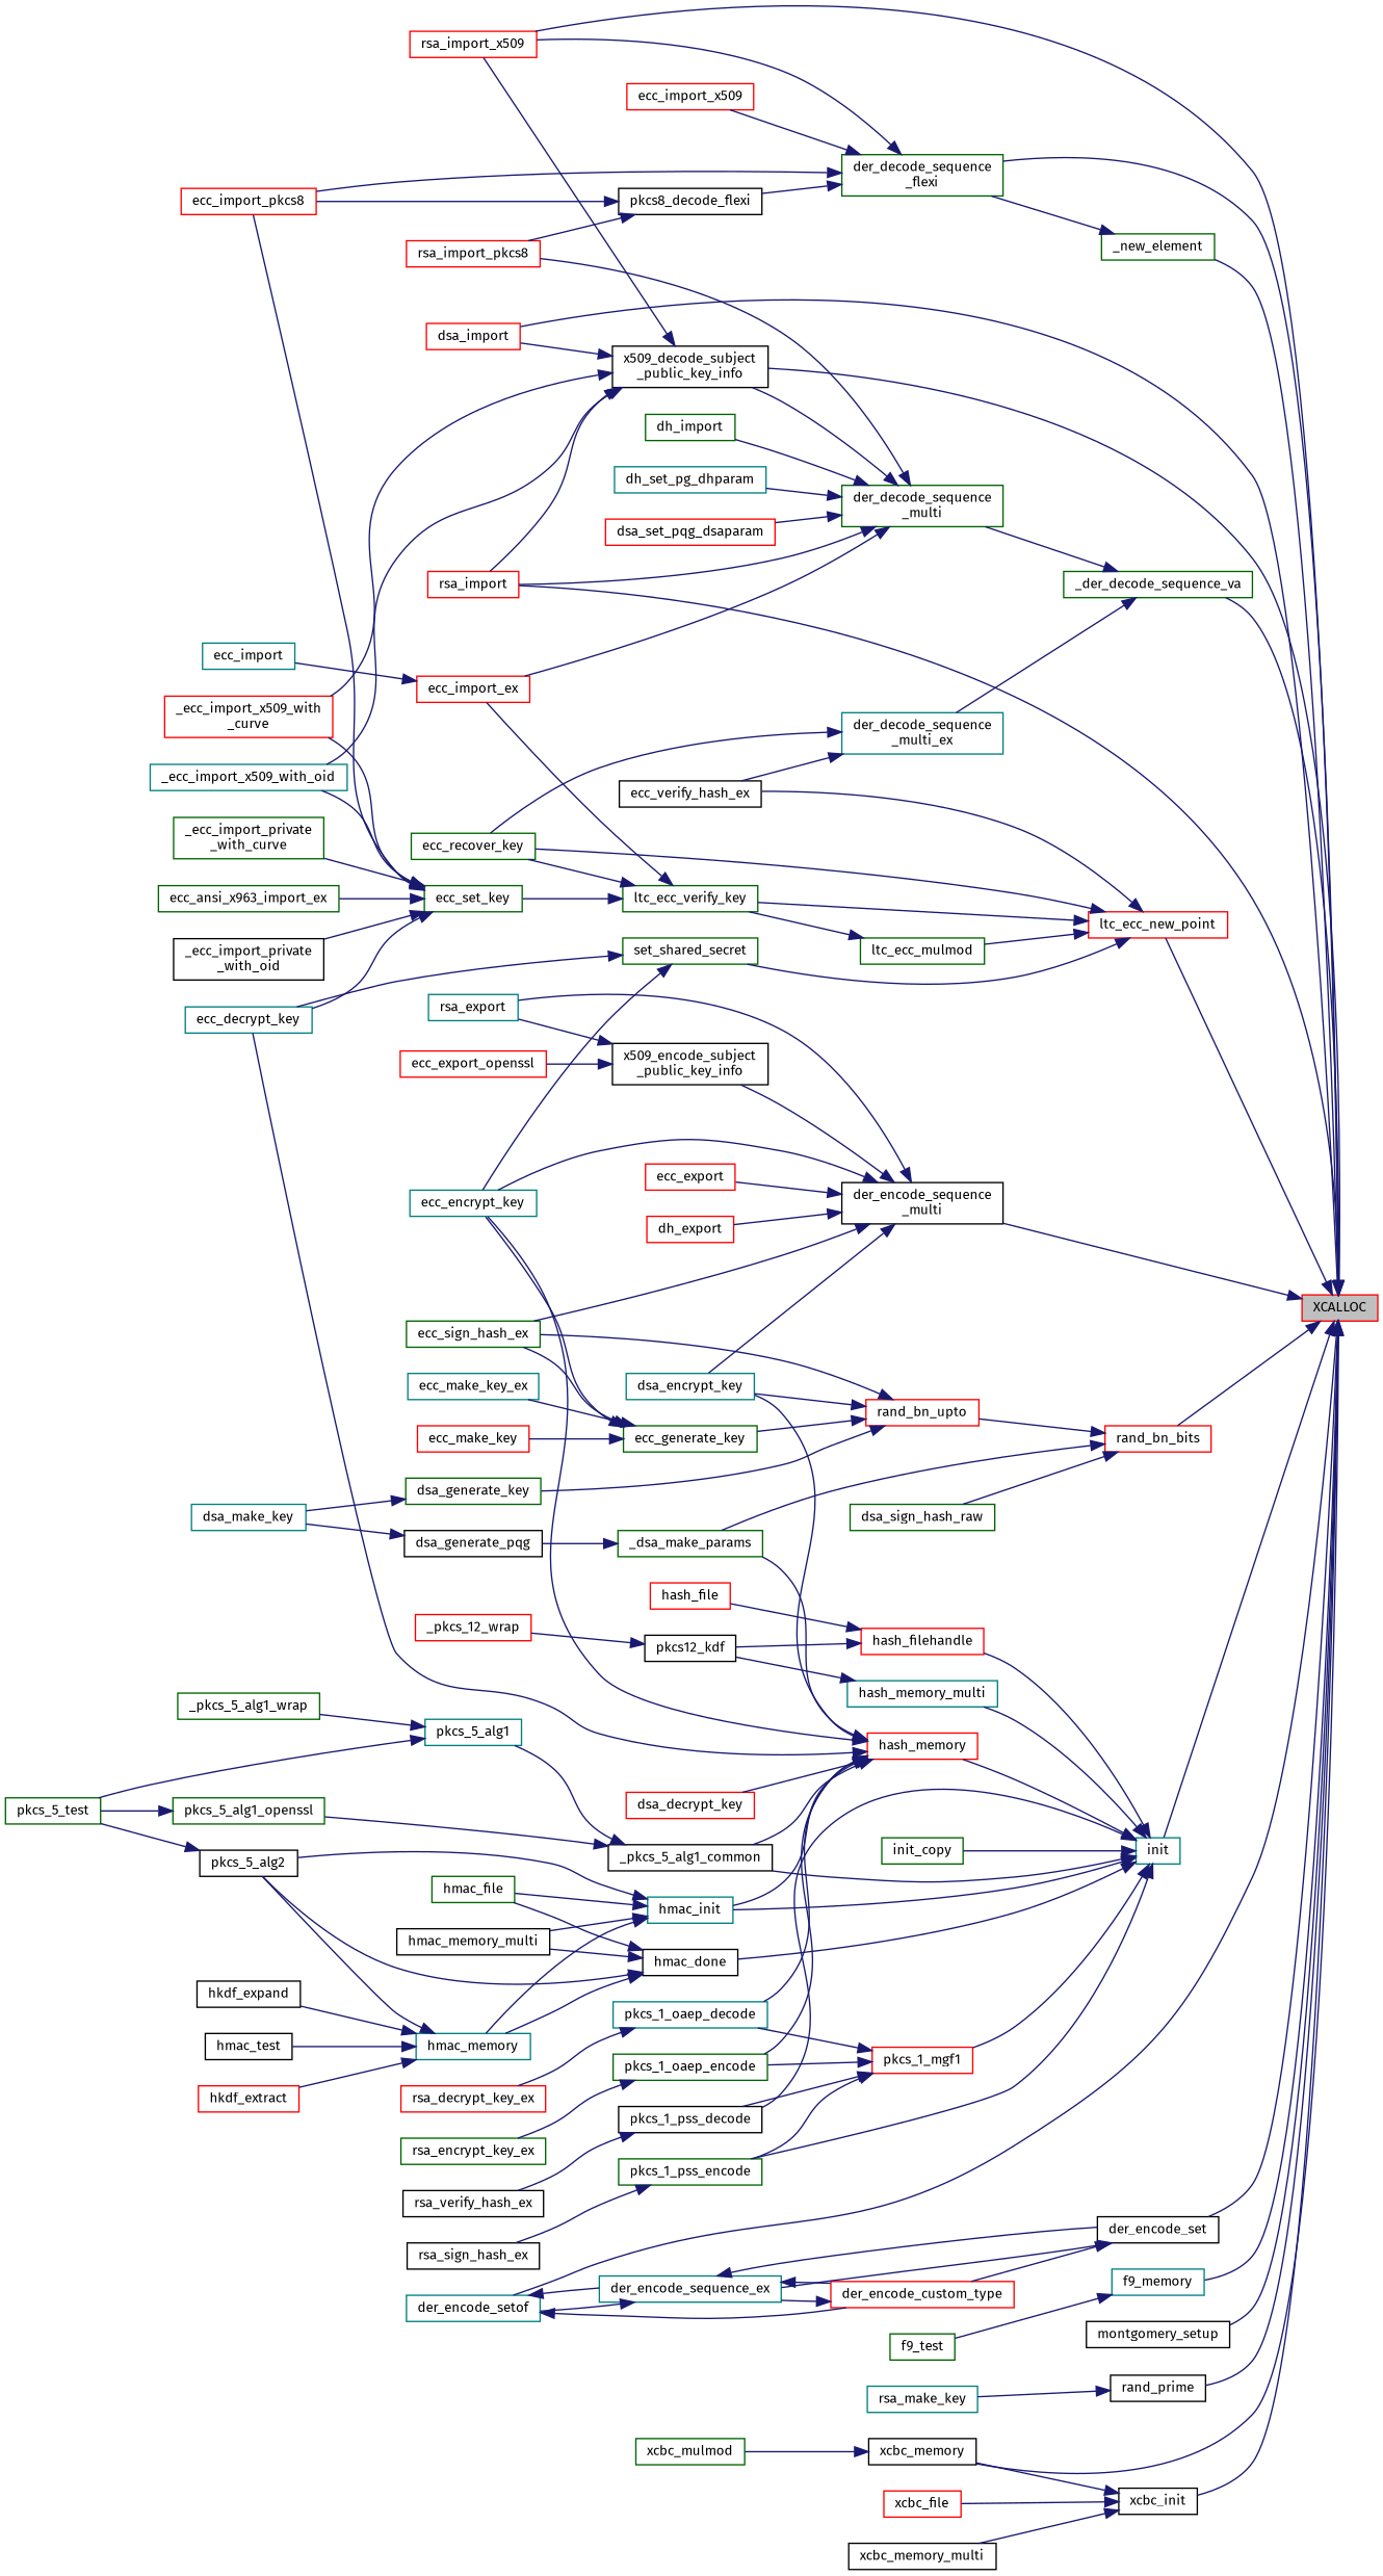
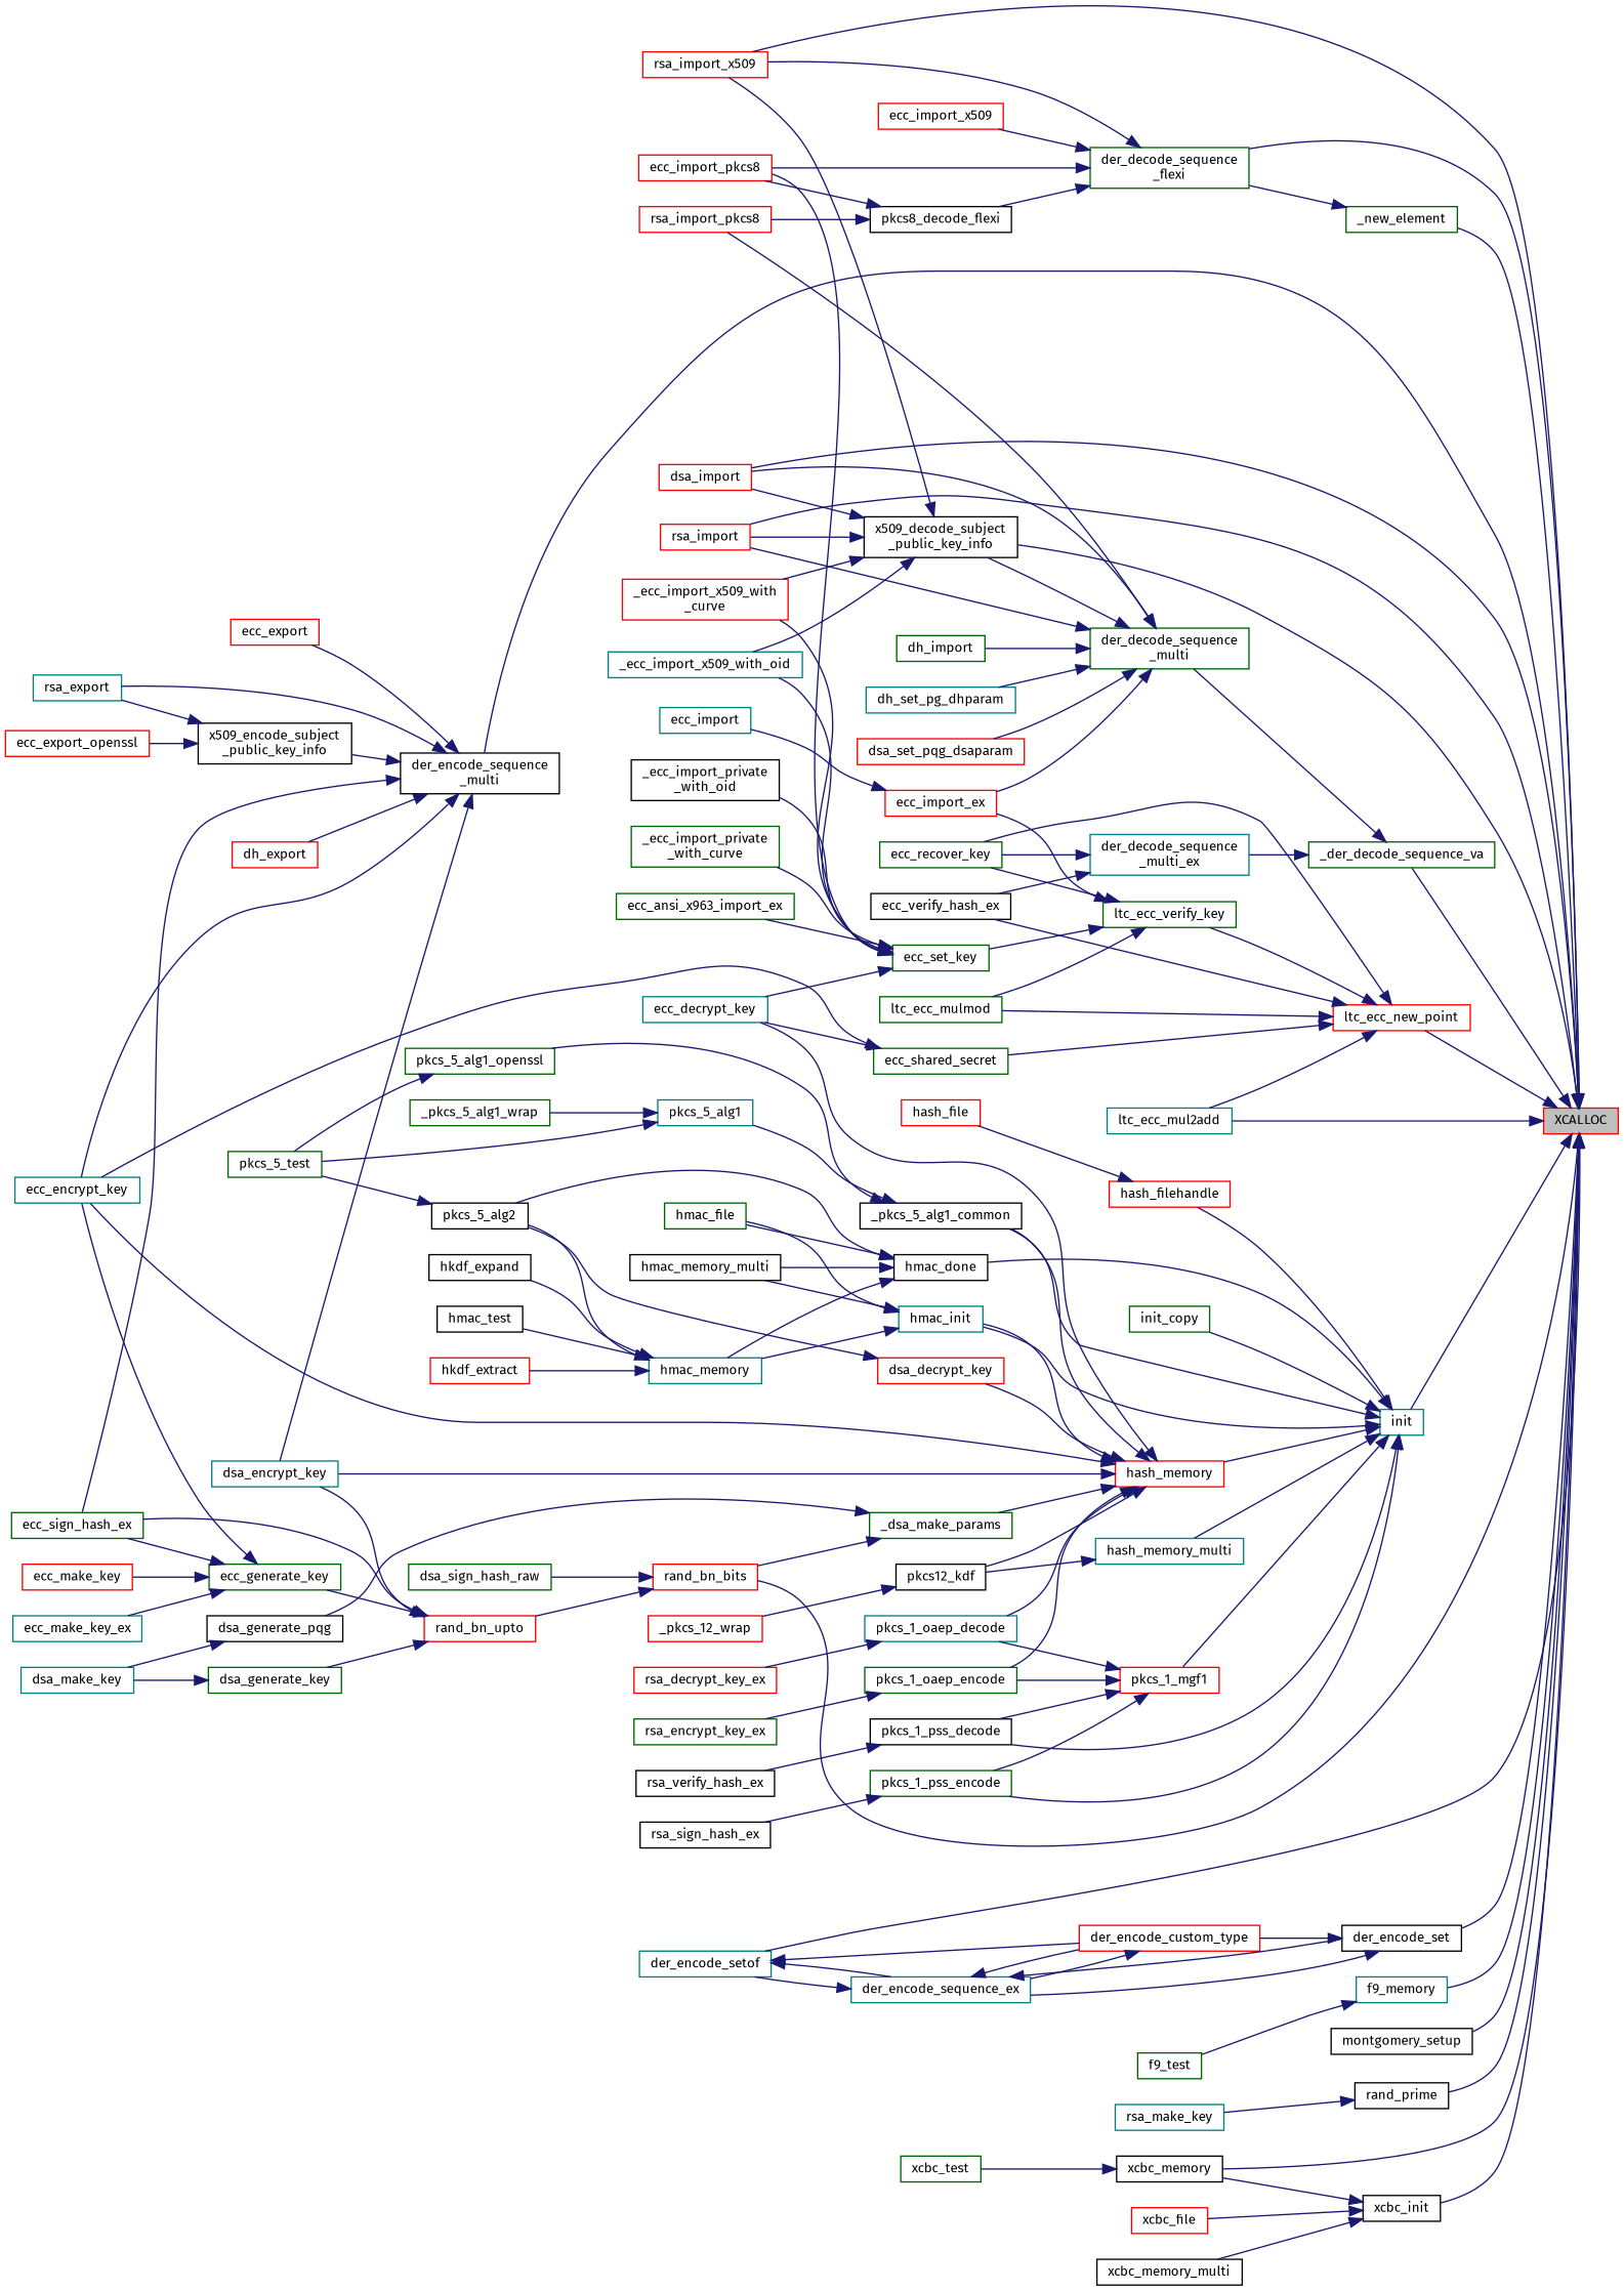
  digraph {
    fontname="Fira Sans"
    rankdir=RL
    node [color=red fillcolor=white fontname="Fira Sans" fontsize=10 shape=record style=filled]
    edge [color=midnightblue dir=back fontname="Fira Sans" fontsize=10 labelfontname=Helvetica labelfontsize=10 style=solid]
    n1 [fillcolor=grey75 fontcolor=black height=0.2 label=XCALLOC width=0.4]
    n2 [color=darkgreen height=0.2 label=_der_decode_sequence_va width=0.4]
    n3 [height=0.2 label=dsa_import width=0.4]
    n4 [height=0.2 label=rsa_import width=0.4]
    n5 [height=0.2 label=rsa_import_x509 width=0.4]
    n6 [color=darkgreen height=0.2 label=_new_element width=0.4]
    n7 [color=darkgreen height=0.2 label="der_decode_sequence\l_flexi" width=0.4]
    n8 [color=black height=0.2 label="der_encode_sequence\l_multi" width=0.4]
    n9 [color=black height=0.2 label=der_encode_set width=0.4]
    n10 [color=teal height=0.2 label=der_encode_setof width=0.4]
    n11 [color=teal height=0.2 label=f9_memory width=0.4]
    n12 [color=teal height=0.2 label=init width=0.4]
+   n13 [color=teal height=0.2 label=ltc_ecc_mul2add width=0.4]
    n14 [height=0.2 label=ltc_ecc_new_point width=0.4]
    n15 [color=black height=0.2 label=montgomery_setup width=0.4]
    n16 [height=0.2 label=rand_bn_bits width=0.4]
    n17 [color=black height=0.2 label=rand_prime width=0.4]
    n18 [color=black height=0.2 label="x509_decode_subject\l_public_key_info" width=0.4]
    n19 [color=black height=0.2 label=xcbc_init width=0.4]
    n20 [color=black height=0.2 label=xcbc_memory width=0.4]
    n21 [color=darkgreen height=0.2 label="der_decode_sequence\l_multi" width=0.4]
    n22 [color=teal height=0.2 label="der_decode_sequence\l_multi_ex" width=0.4]
    n23 [color=black height=0.2 label=pkcs8_decode_flexi width=0.4]
    n24 [height=0.2 label=ecc_import_pkcs8 width=0.4]
    n25 [height=0.2 label=ecc_import_x509 width=0.4]
    n26 [color=black height=0.2 label="x509_encode_subject\l_public_key_info" width=0.4]
    n27 [color=teal height=0.2 label=rsa_export width=0.4]
    n28 [height=0.2 label=dh_export width=0.4]
    n29 [color=teal height=0.2 label=dsa_encrypt_key width=0.4]
    n30 [color=teal height=0.2 label=ecc_encrypt_key width=0.4]
    n31 [height=0.2 label=ecc_export width=0.4]
    n32 [color=darkgreen height=0.2 label=ecc_sign_hash_ex width=0.4]
    n33 [height=0.2 label=der_encode_custom_type width=0.4]
    n34 [color=teal height=0.2 label=der_encode_sequence_ex width=0.4]
    n35 [color=darkgreen height=0.2 label=f9_test width=0.4]
    n36 [height=0.2 label=hash_filehandle width=0.4]
    n37 [height=0.2 label=hash_memory width=0.4]
    n38 [color=teal height=0.2 label=hmac_init width=0.4]
    n39 [color=black height=0.2 label=_pkcs_5_alg1_common width=0.4]
    n40 [color=teal height=0.2 label=hash_memory_multi width=0.4]
    n41 [color=black height=0.2 label=hmac_done width=0.4]
    n42 [color=darkgreen height=0.2 label=init_copy width=0.4]
    n43 [height=0.2 label=pkcs_1_mgf1 width=0.4]
    n44 [color=black height=0.2 label=pkcs_1_pss_decode width=0.4]
    n45 [color=darkgreen height=0.2 label=pkcs_1_pss_encode width=0.4]
    n46 [color=darkgreen height=0.2 label=ecc_recover_key width=0.4]
    n47 [color=black height=0.2 label=ecc_verify_hash_ex width=0.4]
-   n48 [color=darkgreen height=0.2 label=set_shared_secret width=0.4]
+   n48 [color=darkgreen height=0.2 label=ecc_shared_secret width=0.4]
    n49 [color=darkgreen height=0.2 label=ltc_ecc_mulmod width=0.4]
    n50 [color=darkgreen height=0.2 label=ltc_ecc_verify_key width=0.4]
    n51 [color=darkgreen height=0.2 label=_dsa_make_params width=0.4]
    n52 [height=0.2 label=rand_bn_upto width=0.4]
    n53 [color=darkgreen height=0.2 label=dsa_sign_hash_raw width=0.4]
    n54 [color=teal height=0.2 label=rsa_make_key width=0.4]
    n55 [color=teal height=0.2 label=_ecc_import_x509_with_oid width=0.4]
    n56 [height=0.2 label="_ecc_import_x509_with\l_curve" width=0.4]
    n57 [height=0.2 label=xcbc_file width=0.4]
    n58 [color=black height=0.2 label=xcbc_memory_multi width=0.4]
-   n59 [color=darkgreen height=0.2 label=xcbc_mulmod width=0.4]
+   n59 [color=darkgreen height=0.2 label=xcbc_test width=0.4]
    n60 [color=darkgreen height=0.2 label=dh_import width=0.4]
    n61 [color=teal height=0.2 label=dh_set_pg_dhparam width=0.4]
    n62 [height=0.2 label=dsa_set_pqg_dsaparam width=0.4]
    n63 [height=0.2 label=ecc_import_ex width=0.4]
    n64 [height=0.2 label=rsa_import_pkcs8 width=0.4]
    n65 [color=teal height=0.2 label=ecc_import width=0.4]
    n66 [height=0.2 label=ecc_export_openssl width=0.4]
    n67 [height=0.2 label=hash_file width=0.4]
    n68 [color=black height=0.2 label=pkcs12_kdf width=0.4]
    n69 [height=0.2 label=dsa_decrypt_key width=0.4]
    n70 [color=teal height=0.2 label=ecc_decrypt_key width=0.4]
    n71 [color=teal height=0.2 label=pkcs_1_oaep_decode width=0.4]
    n72 [color=darkgreen height=0.2 label=pkcs_1_oaep_encode width=0.4]
    n73 [color=darkgreen height=0.2 label=hmac_file width=0.4]
    n74 [color=teal height=0.2 label=hmac_memory width=0.4]
    n75 [color=black height=0.2 label=pkcs_5_alg2 width=0.4]
    n76 [color=black height=0.2 label=hmac_memory_multi width=0.4]
    n77 [color=teal height=0.2 label=pkcs_5_alg1 width=0.4]
    n78 [color=darkgreen height=0.2 label=pkcs_5_alg1_openssl width=0.4]
    n79 [color=black height=0.2 label=rsa_verify_hash_ex width=0.4]
    n80 [color=black height=0.2 label=rsa_sign_hash_ex width=0.4]
    n81 [height=0.2 label=_pkcs_12_wrap width=0.4]
    n82 [color=black height=0.2 label=dsa_generate_pqg width=0.4]
    n83 [height=0.2 label=rsa_decrypt_key_ex width=0.4]
    n84 [color=darkgreen height=0.2 label=rsa_encrypt_key_ex width=0.4]
    n85 [color=black height=0.2 label=hmac_test width=0.4]
    n86 [height=0.2 label=hkdf_extract width=0.4]
    n87 [color=black height=0.2 label=hkdf_expand width=0.4]
    n88 [color=darkgreen height=0.2 label=pkcs_5_test width=0.4]
    n89 [color=darkgreen height=0.2 label=_pkcs_5_alg1_wrap width=0.4]
    n90 [color=teal height=0.2 label=dsa_make_key width=0.4]
    n91 [color=darkgreen height=0.2 label=ecc_set_key width=0.4]
    n92 [color=darkgreen height=0.2 label=ecc_ansi_x963_import_ex width=0.4]
    n93 [color=black height=0.2 label="_ecc_import_private\l_with_oid" width=0.4]
    n94 [color=darkgreen height=0.2 label="_ecc_import_private\l_with_curve" width=0.4]
    n95 [color=darkgreen height=0.2 label=dsa_generate_key width=0.4]
    n96 [color=darkgreen height=0.2 label=ecc_generate_key width=0.4]
    n97 [height=0.2 label=ecc_make_key width=0.4]
    n98 [color=teal height=0.2 label=ecc_make_key_ex width=0.4]
    n1 -> n2
    n1 -> n3
    n1 -> n4
    n1 -> n5
    n1 -> n6
    n1 -> n7
    n1 -> n8
    n1 -> n9
    n1 -> n10
    n1 -> n11
    n1 -> n12
+   n1 -> n13
    n1 -> n14
    n1 -> n15
    n1 -> n16
    n1 -> n17
    n1 -> n18
    n1 -> n19
    n1 -> n20
    n2 -> n21
    n2 -> n22
    n6 -> n7
    n7 -> n5
    n7 -> n23
    n7 -> n24
    n7 -> n25
    n8 -> n26
    n8 -> n27
    n8 -> n28
    n8 -> n29
    n8 -> n30
    n8 -> n31
    n8 -> n32
    n9 -> n33
    n9 -> n34
    n10 -> n33
    n10 -> n34
    n11 -> n35
    n12 -> n36
    n12 -> n37
    n12 -> n38
    n12 -> n39
    n12 -> n40
    n12 -> n41
    n12 -> n42
    n12 -> n43
    n12 -> n44
    n12 -> n45
+   n14 -> n13
    n14 -> n46
    n14 -> n47
    n14 -> n48
    n14 -> n49
    n14 -> n50
-   n16 -> n51
+   n51 -> n16
    n16 -> n52
    n16 -> n53
    n17 -> n54
    n18 -> n3
    n18 -> n4
    n18 -> n5
    n18 -> n55
    n18 -> n56
    n19 -> n20
    n19 -> n57
    n19 -> n58
    n20 -> n59
+   n21 -> n3
    n21 -> n4
    n21 -> n18
    n21 -> n60
    n21 -> n61
    n21 -> n62
    n21 -> n63
    n21 -> n64
    n22 -> n46
    n22 -> n47
    n23 -> n24
    n23 -> n64
    n26 -> n27
    n26 -> n66
    n33 -> n34
    n34 -> n9
    n34 -> n10
    n34 -> n33
    n36 -> n67
    n37 -> n29
    n37 -> n30
    n37 -> n38
    n37 -> n39
    n37 -> n51
-   n36 -> n68
+   n37 -> n68
    n37 -> n69
    n37 -> n70
    n37 -> n71
    n37 -> n72
    n38 -> n73
    n38 -> n74
-   n38 -> n75
+   n69 -> n75
    n38 -> n76
    n39 -> n77
    n39 -> n78
    n40 -> n68
    n41 -> n73
    n41 -> n74
    n41 -> n75
    n41 -> n76
    n43 -> n44
    n43 -> n45
    n43 -> n71
    n43 -> n72
    n44 -> n79
    n45 -> n80
    n48 -> n30
    n48 -> n70
-   n49 -> n50
+   n50 -> n49
    n50 -> n46
    n50 -> n63
    n50 -> n91
    n51 -> n82
    n52 -> n29
    n52 -> n32
    n52 -> n95
    n52 -> n96
    n63 -> n65
    n68 -> n81
    n71 -> n83
    n72 -> n84
    n74 -> n75
    n74 -> n85
    n74 -> n86
    n74 -> n87
    n75 -> n88
    n77 -> n88
    n77 -> n89
    n78 -> n88
    n82 -> n90
    n91 -> n24
    n91 -> n55
    n91 -> n56
    n91 -> n70
    n91 -> n92
    n91 -> n93
    n91 -> n94
    n95 -> n90
    n96 -> n30
    n96 -> n32
    n96 -> n97
    n96 -> n98
  }
